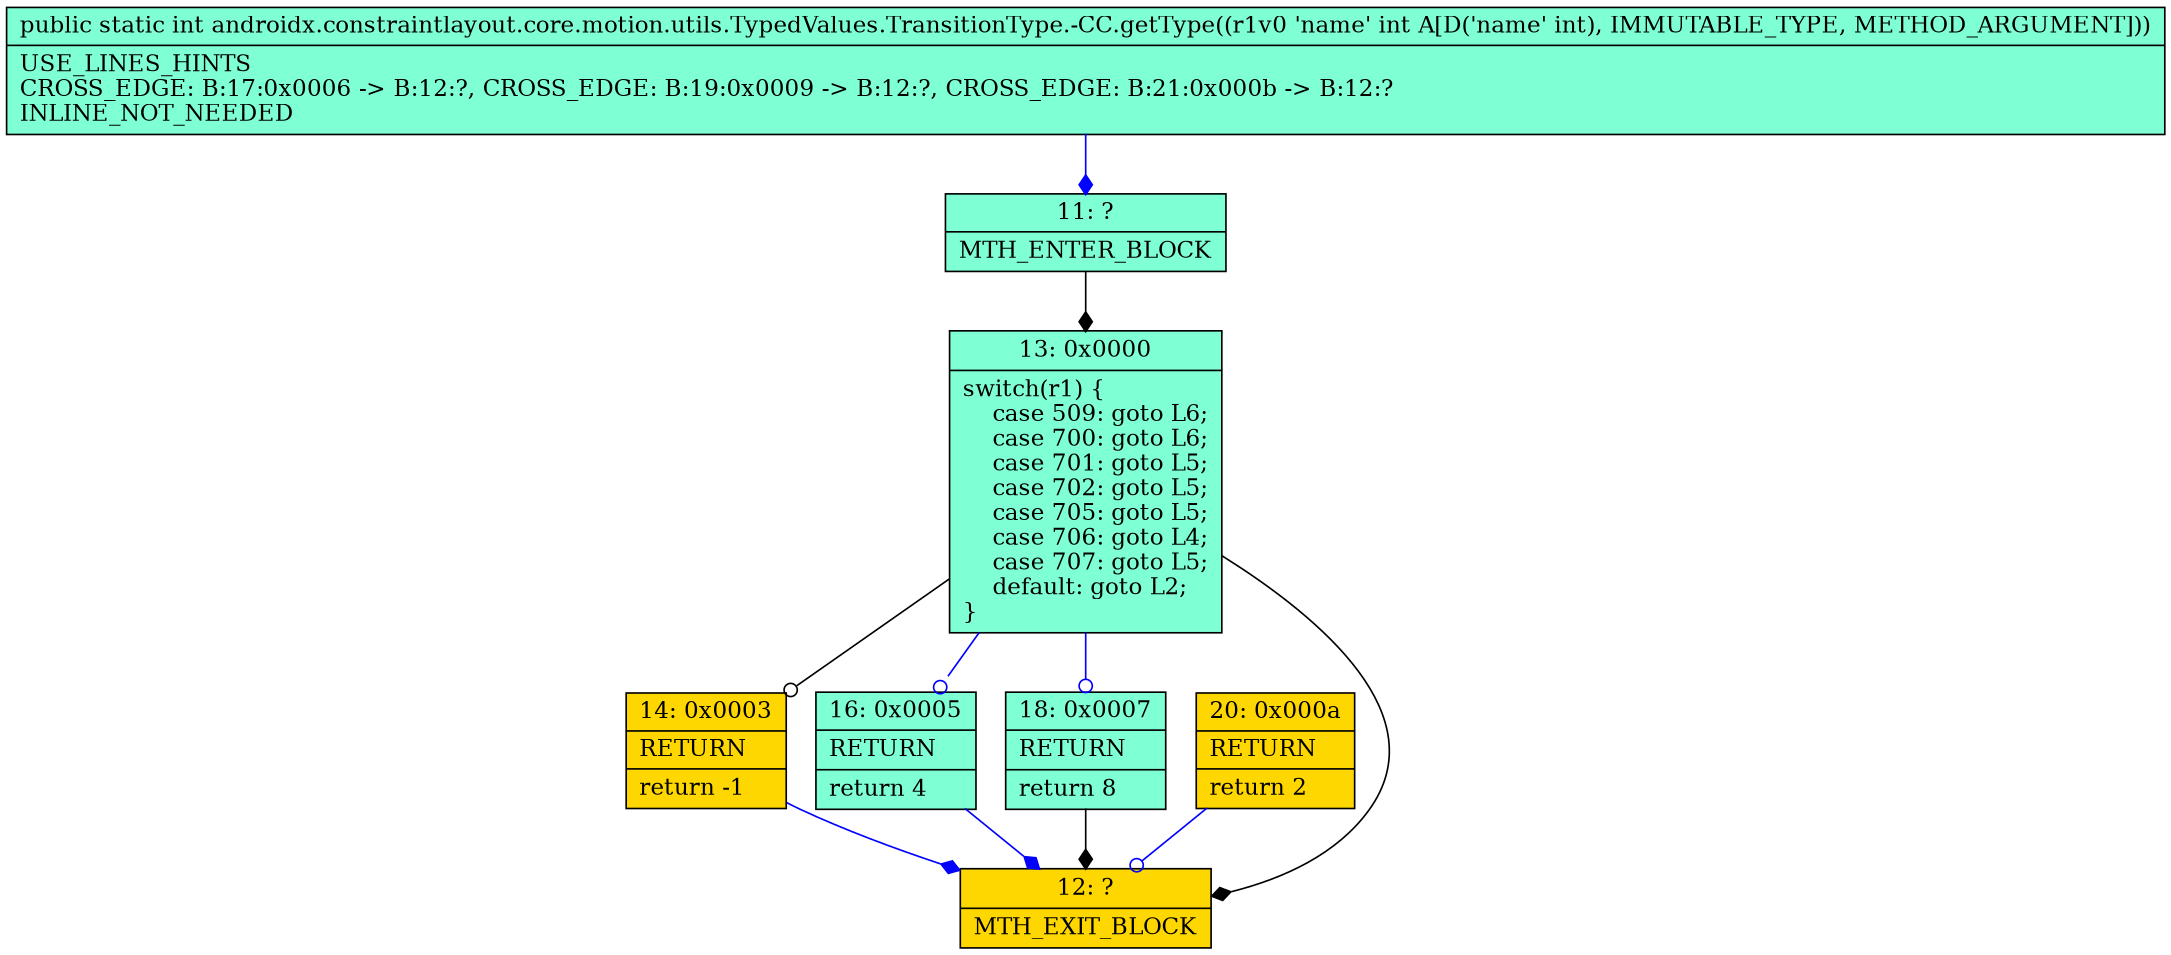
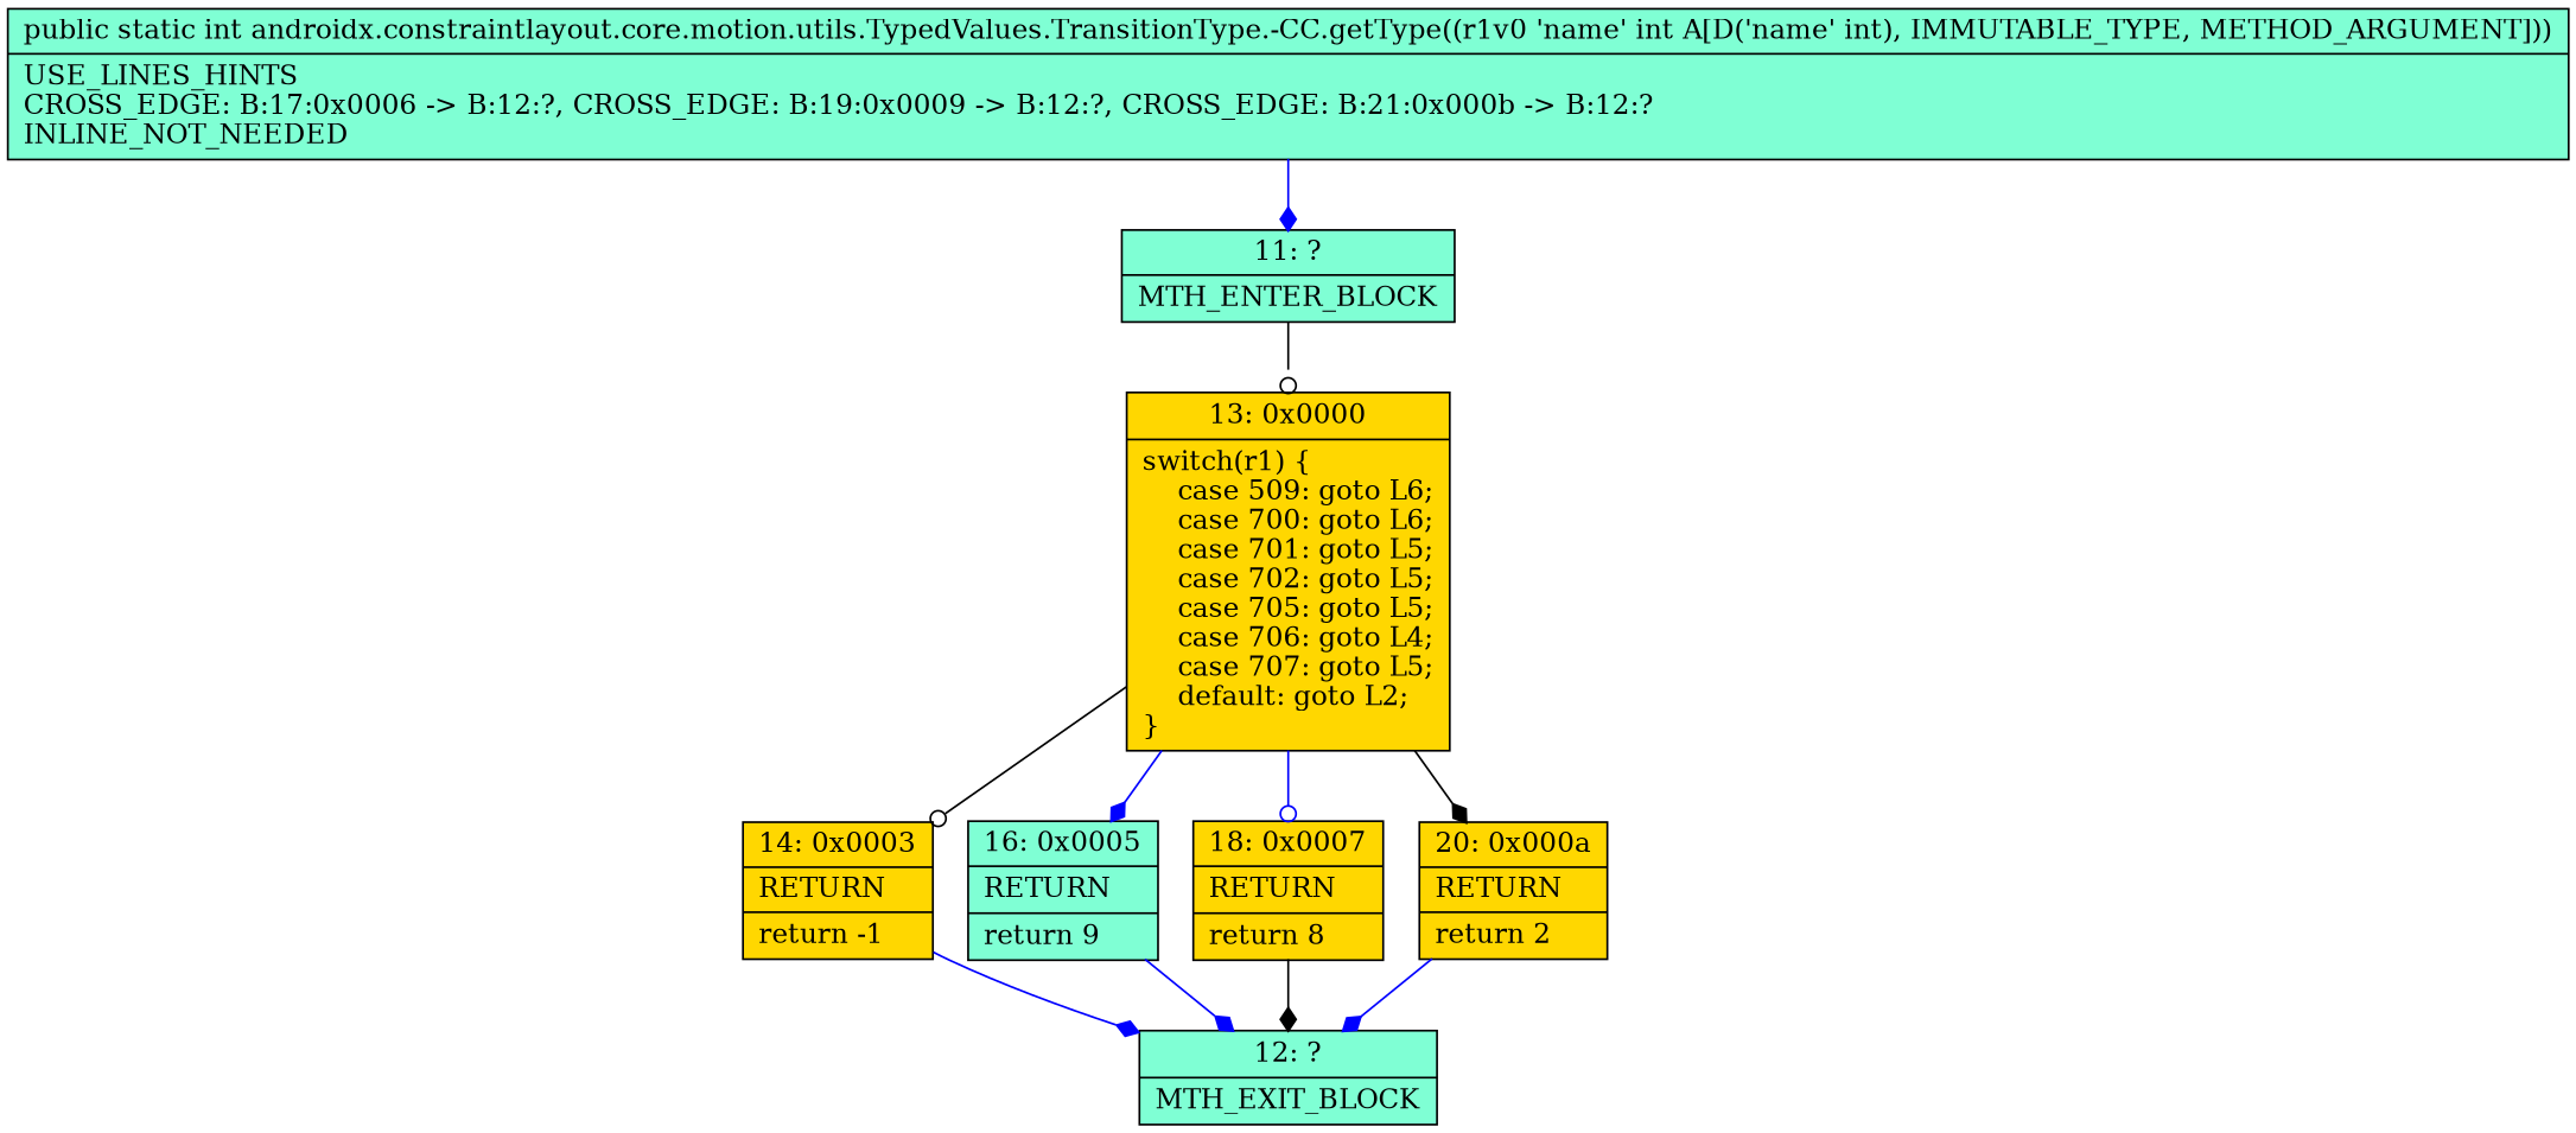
  digraph {
    node [fillcolor=gold shape=record style=filled]
    edge [arrowhead=diamond color=blue]
    n1 [fillcolor=aquamarine label="{11\:\ ?|MTH_ENTER_BLOCK\l}"]
-   n2 [fillcolor=aquamarine label="{13\:\ 0x0000|switch(r1) \{\l    case 509: goto L6;\l    case 700: goto L6;\l    case 701: goto L5;\l    case 702: goto L5;\l    case 705: goto L5;\l    case 706: goto L4;\l    case 707: goto L5;\l    default: goto L2;\l\}\l}"]
+   n2 [label="{13\:\ 0x0000|switch(r1) \{\l    case 509: goto L6;\l    case 700: goto L6;\l    case 701: goto L5;\l    case 702: goto L5;\l    case 705: goto L5;\l    case 706: goto L4;\l    case 707: goto L5;\l    default: goto L2;\l\}\l}"]
    n3 [label="{14\:\ 0x0003|RETURN\l|return \-1\l}"]
-   n4 [fillcolor=aquamarine label="{16\:\ 0x0005|RETURN\l|return 4\l}"]
-   n5 [fillcolor=aquamarine label="{18\:\ 0x0007|RETURN\l|return 8\l}"]
+   n4 [fillcolor=aquamarine label="{16\:\ 0x0005|RETURN\l|return 9\l}"]
+   n5 [label="{18\:\ 0x0007|RETURN\l|return 8\l}"]
    n6 [label="{20\:\ 0x000a|RETURN\l|return 2\l}"]
-   n7 [label="{12\:\ ?|MTH_EXIT_BLOCK\l}"]
+   n7 [fillcolor=aquamarine label="{12\:\ ?|MTH_EXIT_BLOCK\l}"]
    n8 [fillcolor=aquamarine label="{public static int androidx.constraintlayout.core.motion.utils.TypedValues.TransitionType.\-CC.getType((r1v0 'name' int A[D('name' int), IMMUTABLE_TYPE, METHOD_ARGUMENT]))  | USE_LINES_HINTS\lCROSS_EDGE: B:17:0x0006 \-\> B:12:?, CROSS_EDGE: B:19:0x0009 \-\> B:12:?, CROSS_EDGE: B:21:0x000b \-\> B:12:?\lINLINE_NOT_NEEDED\l}"]
-   n1 -> n2 [color=black]
+   n1 -> n2 [arrowhead=odot color=black]
    n2 -> n3 [arrowhead=odot color=black]
-   n2 -> n4 [arrowhead=odot]
+   n2 -> n4
    n2 -> n5 [arrowhead=odot]
-   n2 -> n7 [color=black]
+   n2 -> n6 [color=black]
    n3 -> n7
    n4 -> n7
    n5 -> n7 [color=black]
-   n6 -> n7 [arrowhead=odot]
+   n6 -> n7
    n8 -> n1
  }
